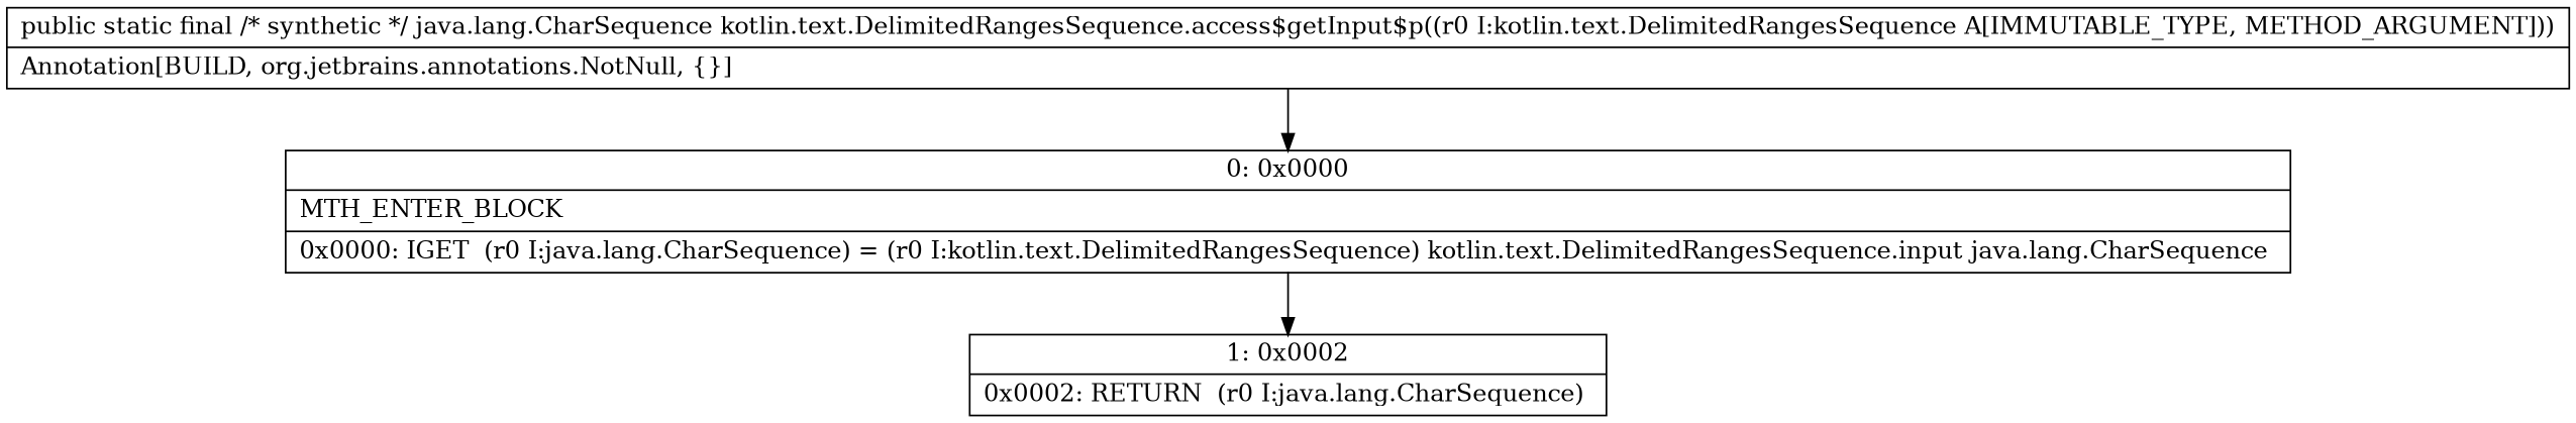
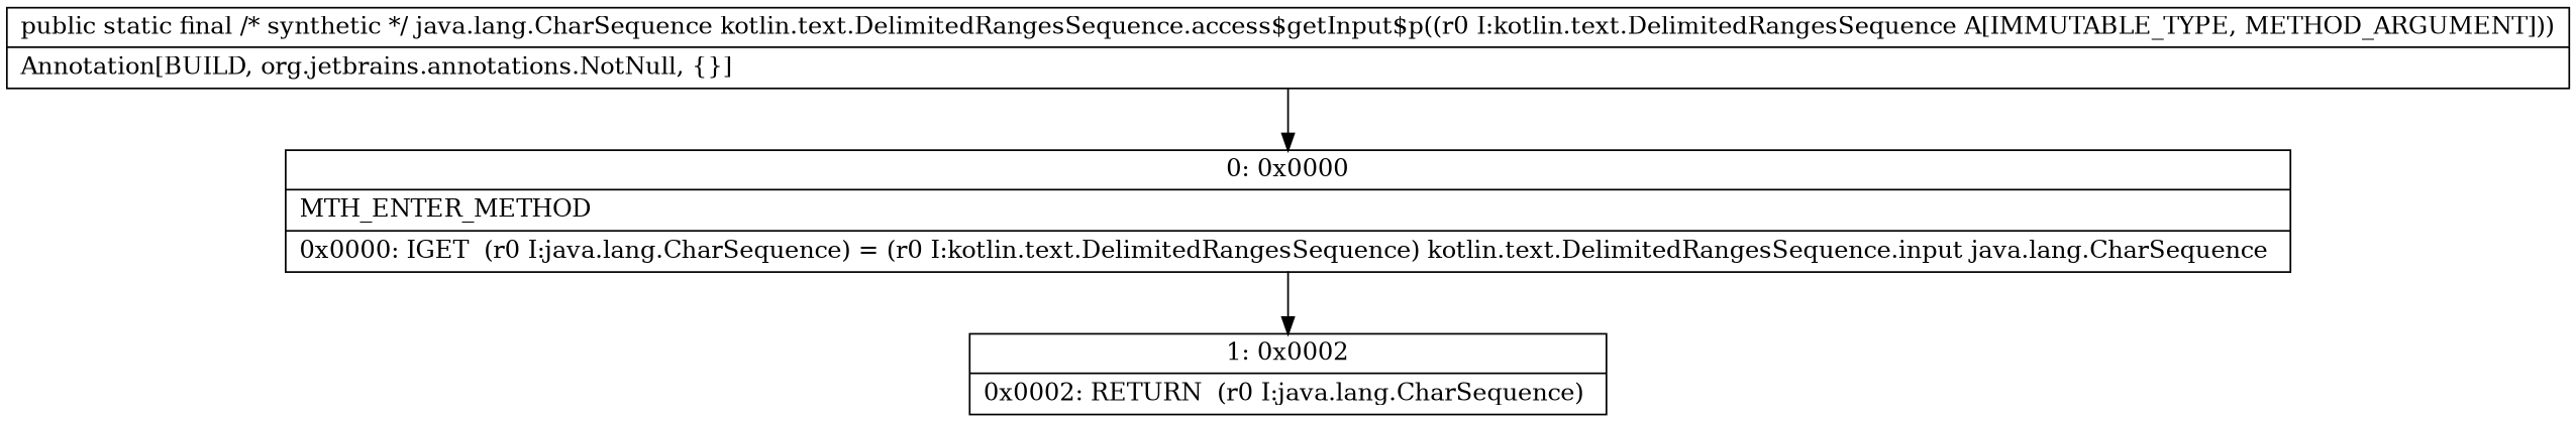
  digraph {
    fontname="DejaVu Serif"
    node [shape=record fontname="DejaVu Serif"]
    edge [fontname="DejaVu Serif"]
-   n1 [label="{0\:\ 0x0000|MTH_ENTER_BLOCK\l|0x0000: IGET  (r0 I:java.lang.CharSequence) = (r0 I:kotlin.text.DelimitedRangesSequence) kotlin.text.DelimitedRangesSequence.input java.lang.CharSequence \l}"]
+   n1 [label="{0\:\ 0x0000|MTH_ENTER_METHOD\l|0x0000: IGET  (r0 I:java.lang.CharSequence) = (r0 I:kotlin.text.DelimitedRangesSequence) kotlin.text.DelimitedRangesSequence.input java.lang.CharSequence \l}"]
    n2 [label="{1\:\ 0x0002|0x0002: RETURN  (r0 I:java.lang.CharSequence) \l}"]
    n3 [label="{public static final \/* synthetic *\/ java.lang.CharSequence kotlin.text.DelimitedRangesSequence.access$getInput$p((r0 I:kotlin.text.DelimitedRangesSequence A[IMMUTABLE_TYPE, METHOD_ARGUMENT]))  | Annotation[BUILD, org.jetbrains.annotations.NotNull, \{\}]\l}"]
    n1 -> n2
    n3 -> n1
  }
